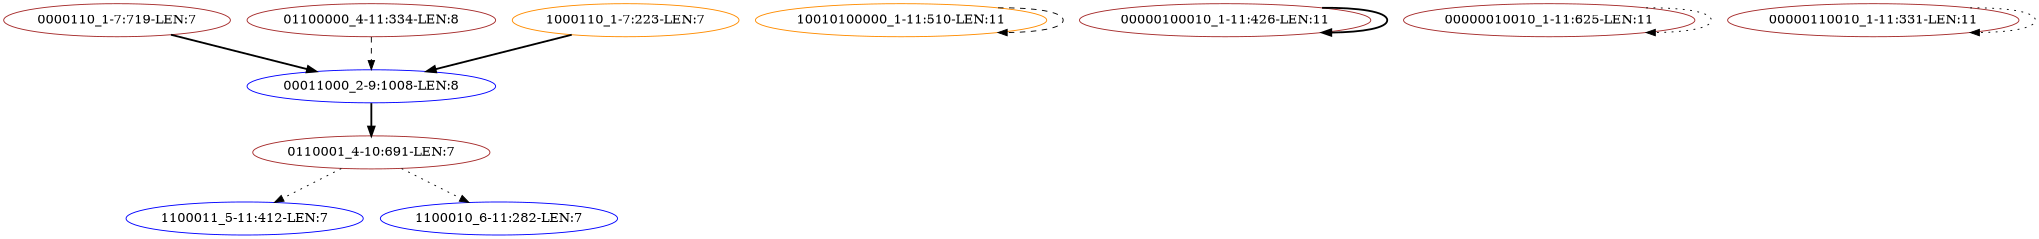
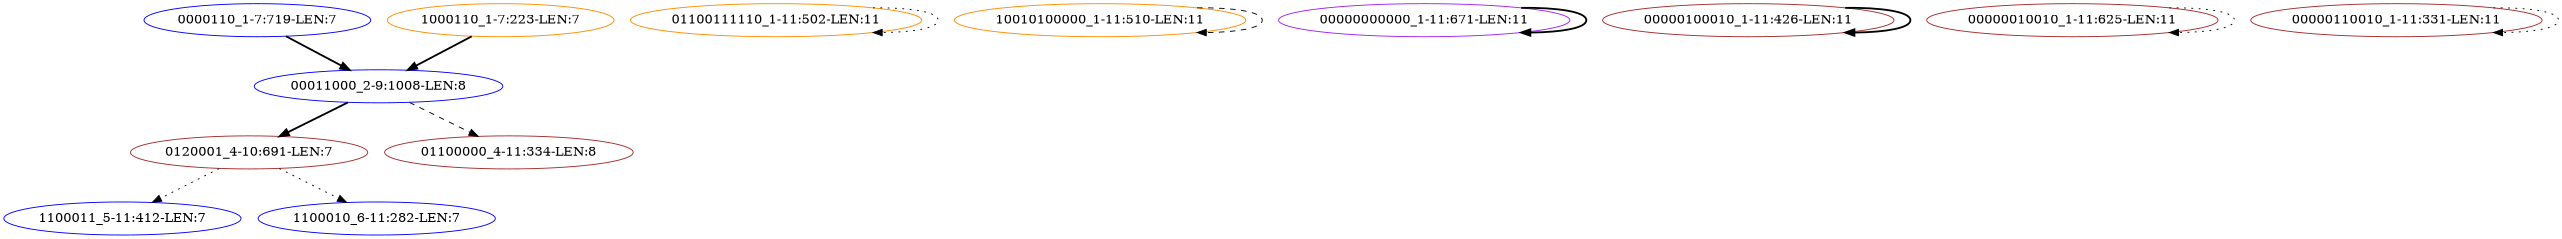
  digraph {
    node [color=brown]
    edge [style=bold]
    "00011000_2-9:1008-LEN:8" [color=blue]
-   "0000110_1-7:719-LEN:7"
-   "0110001_4-10:691-LEN:7"
+   "0000110_1-7:719-LEN:7" [color=blue]
+   "0110001_4-10:691-LEN:7" [label="0120001_4-10:691-LEN:7"]
    "01100000_4-11:334-LEN:8"
    "1100011_5-11:412-LEN:7" [color=blue]
    n6 [color=blue label="1100010_6-11:282-LEN:7"]
+   "01100111110_1-11:502-LEN:11" [color=darkorange]
    "10010100000_1-11:510-LEN:11" [color=darkorange]
    "1000110_1-7:223-LEN:7" [color=darkorange]
+   "00000000000_1-11:671-LEN:11" [color=purple]
    "00000100010_1-11:426-LEN:11"
    "00000010010_1-11:625-LEN:11"
    "00000110010_1-11:331-LEN:11"
    "00011000_2-9:1008-LEN:8" -> "0110001_4-10:691-LEN:7"
-   "01100000_4-11:334-LEN:8" -> "00011000_2-9:1008-LEN:8" [style=dashed]
+   "00011000_2-9:1008-LEN:8" -> "01100000_4-11:334-LEN:8" [style=dashed]
    "0000110_1-7:719-LEN:7" -> "00011000_2-9:1008-LEN:8"
    "0110001_4-10:691-LEN:7" -> "1100011_5-11:412-LEN:7" [style=dotted]
    "0110001_4-10:691-LEN:7" -> n6 [style=dotted]
+   "01100111110_1-11:502-LEN:11" -> "01100111110_1-11:502-LEN:11" [style=dotted]
    "10010100000_1-11:510-LEN:11" -> "10010100000_1-11:510-LEN:11" [style=dashed]
    "1000110_1-7:223-LEN:7" -> "00011000_2-9:1008-LEN:8"
+   "00000000000_1-11:671-LEN:11" -> "00000000000_1-11:671-LEN:11"
    "00000100010_1-11:426-LEN:11" -> "00000100010_1-11:426-LEN:11"
    "00000010010_1-11:625-LEN:11" -> "00000010010_1-11:625-LEN:11" [style=dotted]
    "00000110010_1-11:331-LEN:11" -> "00000110010_1-11:331-LEN:11" [style=dotted]
  }
